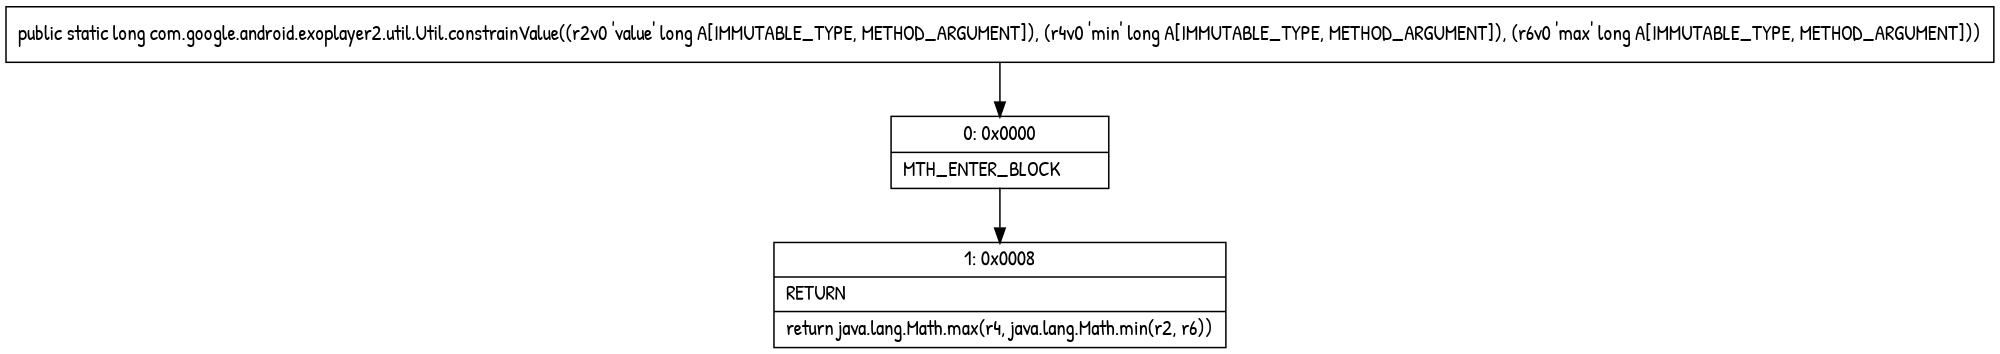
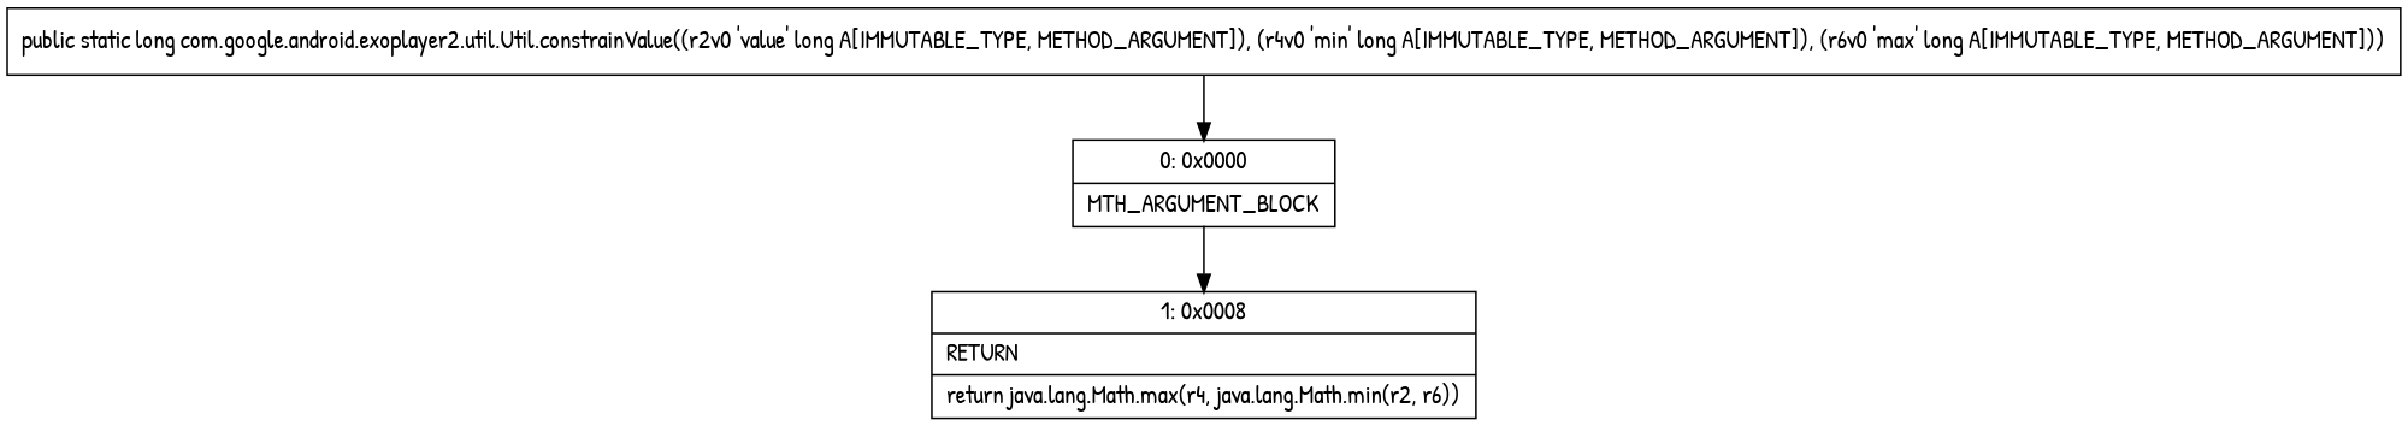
  digraph {
    fontname="Patrick Hand"
    node [shape=record fontname="Patrick Hand"]
    edge [fontname="Patrick Hand"]
-   n1 [label="{0\:\ 0x0000|MTH_ENTER_BLOCK\l}"]
+   n1 [label="{0\:\ 0x0000|MTH_ARGUMENT_BLOCK\l}"]
    n2 [label="{1\:\ 0x0008|RETURN\l|return java.lang.Math.max(r4, java.lang.Math.min(r2, r6))\l}"]
    n3 [label="{public static long com.google.android.exoplayer2.util.Util.constrainValue((r2v0 'value' long A[IMMUTABLE_TYPE, METHOD_ARGUMENT]), (r4v0 'min' long A[IMMUTABLE_TYPE, METHOD_ARGUMENT]), (r6v0 'max' long A[IMMUTABLE_TYPE, METHOD_ARGUMENT])) }"]
    n1 -> n2
    n3 -> n1
  }
